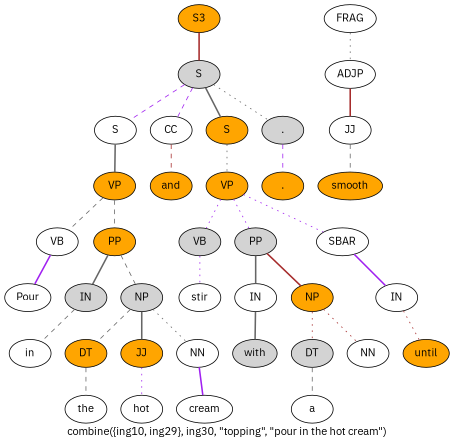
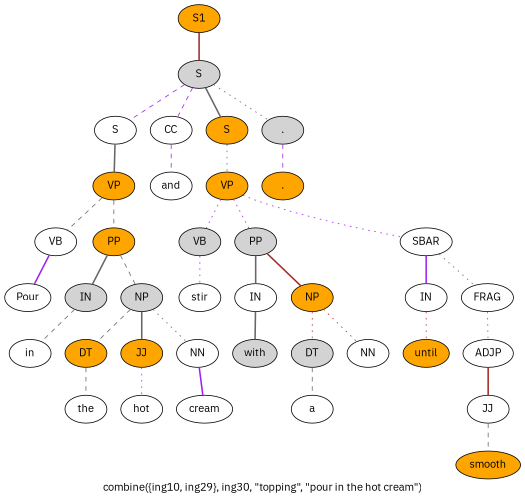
  graph {
    fontname="IBM Plex Sans"
    label="combine({ing10, ing29}, ing30, \"topping\", \"pour in the hot cream\")"
    node [fillcolor=white fontname="IBM Plex Sans" style=filled]
    edge [color=gray40 fontname="IBM Plex Sans" style=dotted]
-   n1 [fillcolor=orange label=S3]
+   n1 [fillcolor=orange label=S1]
    n2 [fillcolor=lightgrey label=S]
    n3 [label=S]
    n4 [label=CC]
    n5 [fillcolor=orange label=S]
    n6 [fillcolor=lightgrey label="."]
    n7 [fillcolor=orange label=VP]
-   n8 [fillcolor=orange label=and]
+   n8 [label=and]
    n9 [fillcolor=orange label=VP]
    n10 [fillcolor=orange label="."]
    n11 [label=VB]
    n12 [fillcolor=orange label=PP]
    n13 [label=Pour]
    n14 [fillcolor=lightgrey label=IN]
    n15 [fillcolor=lightgrey label=NP]
    n16 [label=in]
    n17 [fillcolor=orange label=DT]
    n18 [fillcolor=orange label=JJ]
    n19 [label=NN]
    n20 [label=the]
    n21 [label=hot]
    n22 [label=cream]
    n23 [fillcolor=lightgrey label=VB]
    n24 [fillcolor=lightgrey label=PP]
    n25 [label=SBAR]
    n26 [label=stir]
    n27 [label=IN]
    n28 [fillcolor=orange label=NP]
    n29 [label=IN]
    n30 [label=FRAG]
    n31 [fillcolor=lightgrey label=with]
    n32 [fillcolor=lightgrey label=DT]
    n33 [label=NN]
    n34 [label=a]
    n35 [fillcolor=orange label=until]
    n36 [label=ADJP]
    n37 [label=JJ]
    n38 [fillcolor=orange label=smooth]
    n1 -- n2 [color=brown style=bold]
    n2 -- n3 [color=purple style=dashed]
    n2 -- n4 [color=purple style=dashed]
    n2 -- n5 [style=bold]
    n2 -- n6
    n3 -- n7 [style=bold]
-   n4 -- n8 [color=brown style=dashed]
+   n4 -- n8 [color=purple style=dashed]
    n5 -- n9
    n6 -- n10 [color=purple style=dashed]
    n7 -- n11 [style=dashed]
    n7 -- n12 [style=dashed]
    n9 -- n23 [color=purple]
    n9 -- n24 [color=purple]
    n9 -- n25 [color=purple]
    n11 -- n13 [color=purple style=bold]
    n12 -- n14 [style=bold]
    n12 -- n15 [style=dashed]
    n14 -- n16 [style=dashed]
    n15 -- n17 [style=dashed]
    n15 -- n18 [style=bold]
    n15 -- n19
    n17 -- n20 [style=dashed]
    n18 -- n21 [color=purple]
    n19 -- n22 [color=purple style=bold]
    n23 -- n26 [color=purple]
    n24 -- n27 [style=bold]
    n24 -- n28 [color=brown style=bold]
    n25 -- n29 [color=purple style=bold]
+   n25 -- n30
    n27 -- n31 [style=bold]
    n28 -- n32 [color=brown]
    n28 -- n33 [color=brown]
    n29 -- n35 [color=brown]
    n30 -- n36
    n32 -- n34 [style=dashed]
    n36 -- n37 [color=brown style=bold]
    n37 -- n38 [style=dashed]
  }
